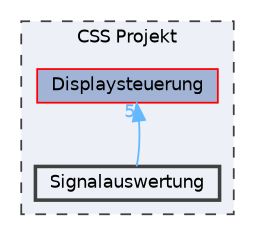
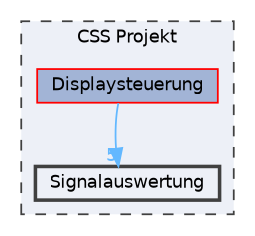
  digraph {
    compound=true
    node [fontname=Helvetica fontsize=10 shape=box]
    n1 [color=red fillcolor="#a2b4d6" height=0.2 label=Displaysteuerung style=filled width=0.4]
    n2 [color=grey25 fillcolor="#edf0f7" height=0.2 label=Signalauswertung style="filled,bold" width=0.4]
    subgraph cluster_1 {
      bgcolor="#edf0f7"
      fontname=Helvetica
      fontsize=10
      label="CSS Projekt"
      pencolor=grey25
      style="filled,dashed"
      n1
      n2
    }
-   n2 -> n1 [color=steelblue1 fontcolor=steelblue1 fontname=Helvetica fontsize=10 headlabel=5 labeldistance=1.5 labelfontname=Helvetica labelfontsize=10]
+   n1 -> n2 [color=steelblue1 fontcolor=steelblue1 fontname=Helvetica fontsize=10 headlabel=5 labeldistance=1.5 labelfontname=Helvetica labelfontsize=10]
  }
